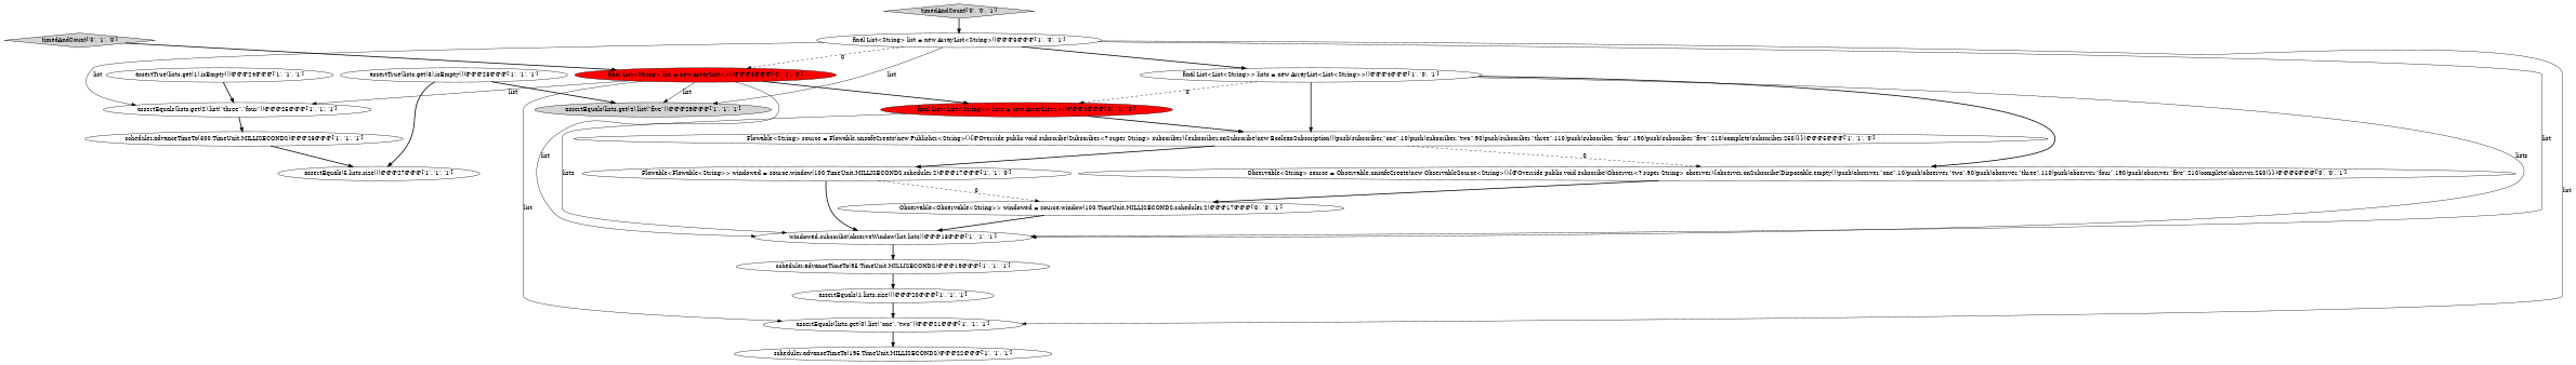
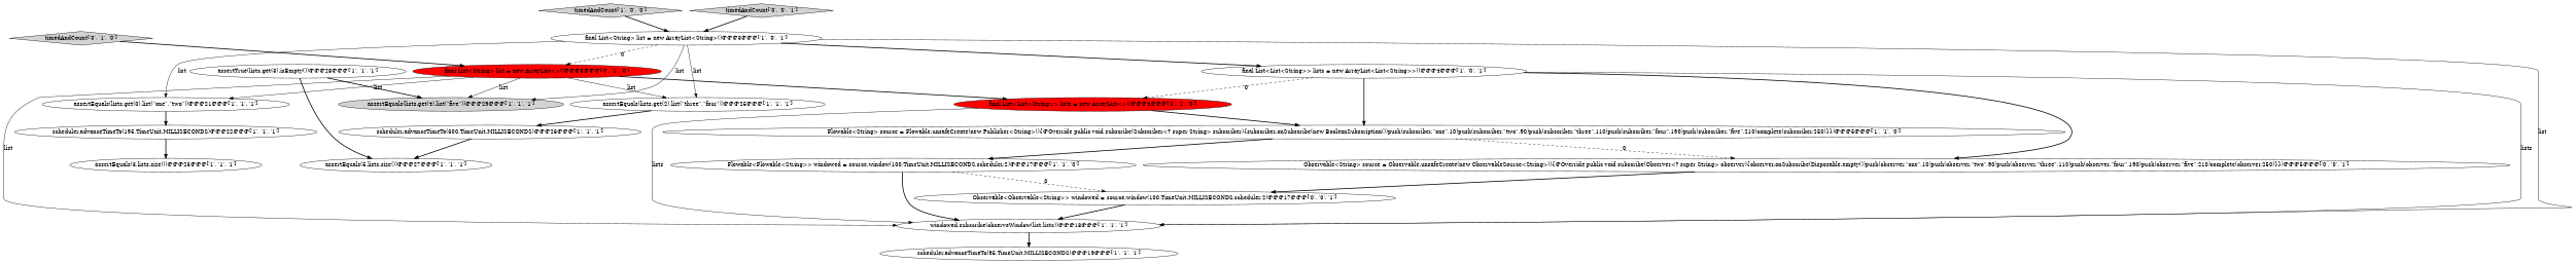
  digraph {
    node [fillcolor=white shape=ellipse style=filled]
    edge [style=bold]
    n1 [label="Observable<Observable<String>> windowed = source.window(100,TimeUnit.MILLISECONDS,scheduler,2)@@@17@@@['0', '0', '1']"]
    n2 [label="windowed.subscribe(observeWindow(list,lists))@@@18@@@['1', '1', '1']"]
    n3 [label="scheduler.advanceTimeTo(95,TimeUnit.MILLISECONDS)@@@19@@@['1', '1', '1']"]
    n4 [fillcolor=red label="final List<List<String>> lists = new ArrayList<>()@@@4@@@['0', '1', '0']"]
    n5 [label="Flowable<String> source = Flowable.unsafeCreate(new Publisher<String>(){@Override public void subscribe(Subscriber<? super String> subscriber){subscriber.onSubscribe(new BooleanSubscription())push(subscriber,\"one\",10)push(subscriber,\"two\",90)push(subscriber,\"three\",110)push(subscriber,\"four\",190)push(subscriber,\"five\",210)complete(subscriber,250)}})@@@5@@@['1', '1', '0']"]
    n6 [label="Observable<String> source = Observable.unsafeCreate(new ObservableSource<String>(){@Override public void subscribe(Observer<? super String> observer){observer.onSubscribe(Disposable.empty())push(observer,\"one\",10)push(observer,\"two\",90)push(observer,\"three\",110)push(observer,\"four\",190)push(observer,\"five\",210)complete(observer,250)}})@@@5@@@['0', '0', '1']"]
    n7 [label="Flowable<Flowable<String>> windowed = source.window(100,TimeUnit.MILLISECONDS,scheduler,2)@@@17@@@['1', '1', '0']"]
+   n8 [fillcolor=lightgray label="timedAndCount['1', '0', '0']" shape=diamond]
    n9 [label="final List<String> list = new ArrayList<String>()@@@3@@@['1', '0', '1']"]
    n10 [label="assertEquals(lists.get(2),list(\"three\",\"four\"))@@@25@@@['1', '1', '1']"]
    n11 [label="assertEquals(lists.get(0),list(\"one\",\"two\"))@@@21@@@['1', '1', '1']"]
    n12 [fillcolor=red label="final List<String> list = new ArrayList<>()@@@3@@@['0', '1', '0']"]
    n13 [fillcolor=lightgray label="assertEquals(lists.get(4),list(\"five\"))@@@29@@@['1', '1', '1']"]
    n14 [label="final List<List<String>> lists = new ArrayList<List<String>>()@@@4@@@['1', '0', '1']"]
    n15 [label="scheduler.advanceTimeTo(300,TimeUnit.MILLISECONDS)@@@26@@@['1', '1', '1']"]
    n16 [label="assertEquals(5,lists.size())@@@27@@@['1', '1', '1']"]
-   n17 [label="assertTrue(lists.get(1).isEmpty())@@@24@@@['1', '1', '1']"]
    n18 [label="scheduler.advanceTimeTo(195,TimeUnit.MILLISECONDS)@@@22@@@['1', '1', '1']"]
+   n19 [label="assertEquals(3,lists.size())@@@23@@@['1', '1', '1']"]
    n20 [fillcolor=lightgray label="timedAndCount['0', '0', '1']" shape=diamond]
-   n21 [label="assertEquals(1,lists.size())@@@20@@@['1', '1', '1']"]
    n22 [label="assertTrue(lists.get(3).isEmpty())@@@28@@@['1', '1', '1']"]
    n23 [fillcolor=lightgray label="timedAndCount['0', '1', '0']" shape=diamond]
    n1 -> n2
    n2 -> n3
-   n3 -> n21
    n4 -> n2 [label=lists style=solid]
    n4 -> n5
    n5 -> n6 [label=0 style=dashed]
    n5 -> n7
    n6 -> n1
    n7 -> n1 [label=0 style=dashed]
    n7 -> n2
+   n8 -> n9
    n9 -> n2 [label=list style=solid]
    n9 -> n10 [label=list style=solid]
    n9 -> n11 [label=list style=solid]
    n9 -> n12 [label=0 style=dashed]
    n9 -> n13 [label=list style=solid]
    n9 -> n14
    n10 -> n15
    n11 -> n18
    n12 -> n2 [label=list style=solid]
    n12 -> n4
    n12 -> n10 [label=list style=solid]
    n12 -> n11 [label=list style=solid]
    n12 -> n13 [label=list style=solid]
    n14 -> n2 [label=lists style=solid]
    n14 -> n4 [label=0 style=dashed]
    n14 -> n5
    n14 -> n6
    n15 -> n16
-   n17 -> n10
+   n18 -> n19
    n20 -> n9
-   n21 -> n11
    n22 -> n13
    n22 -> n16
    n23 -> n12
  }
